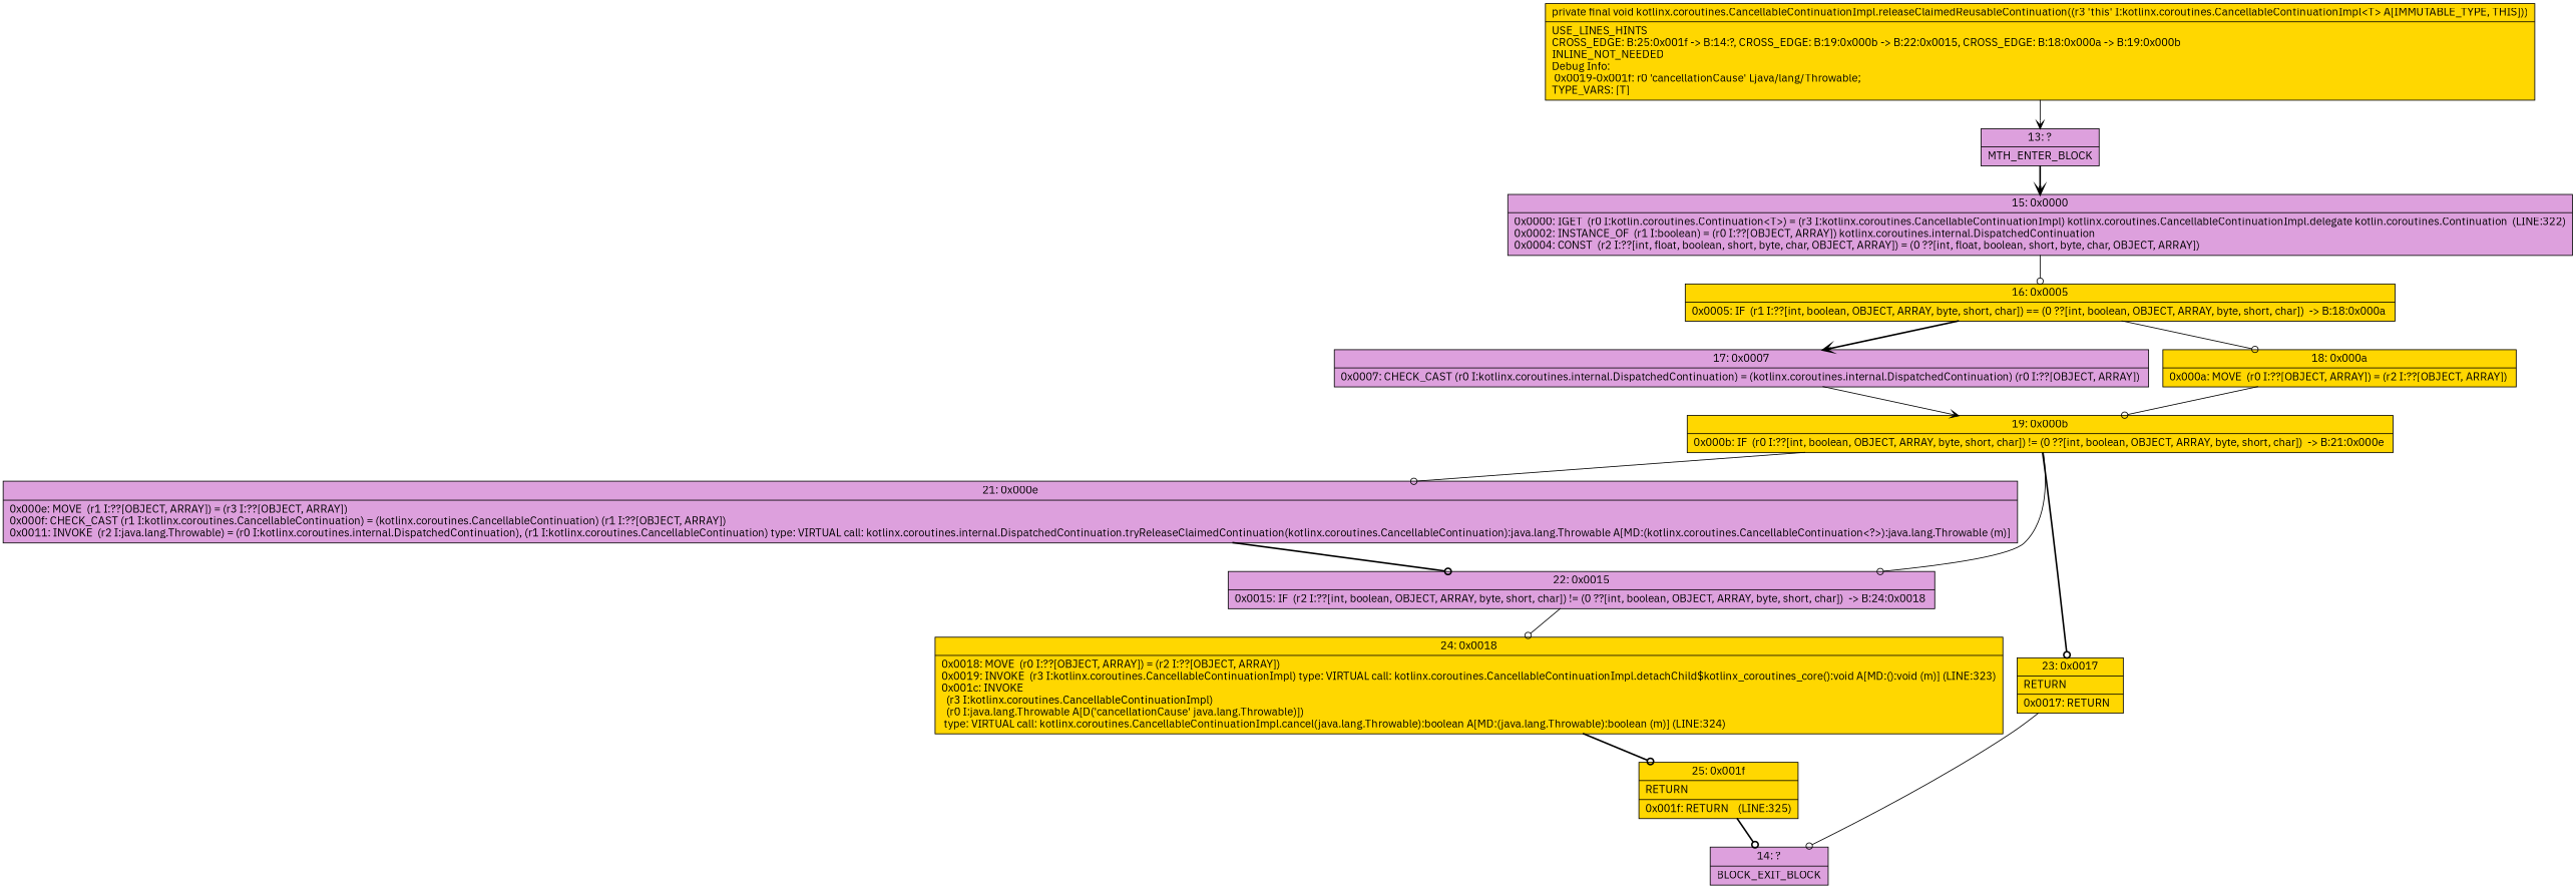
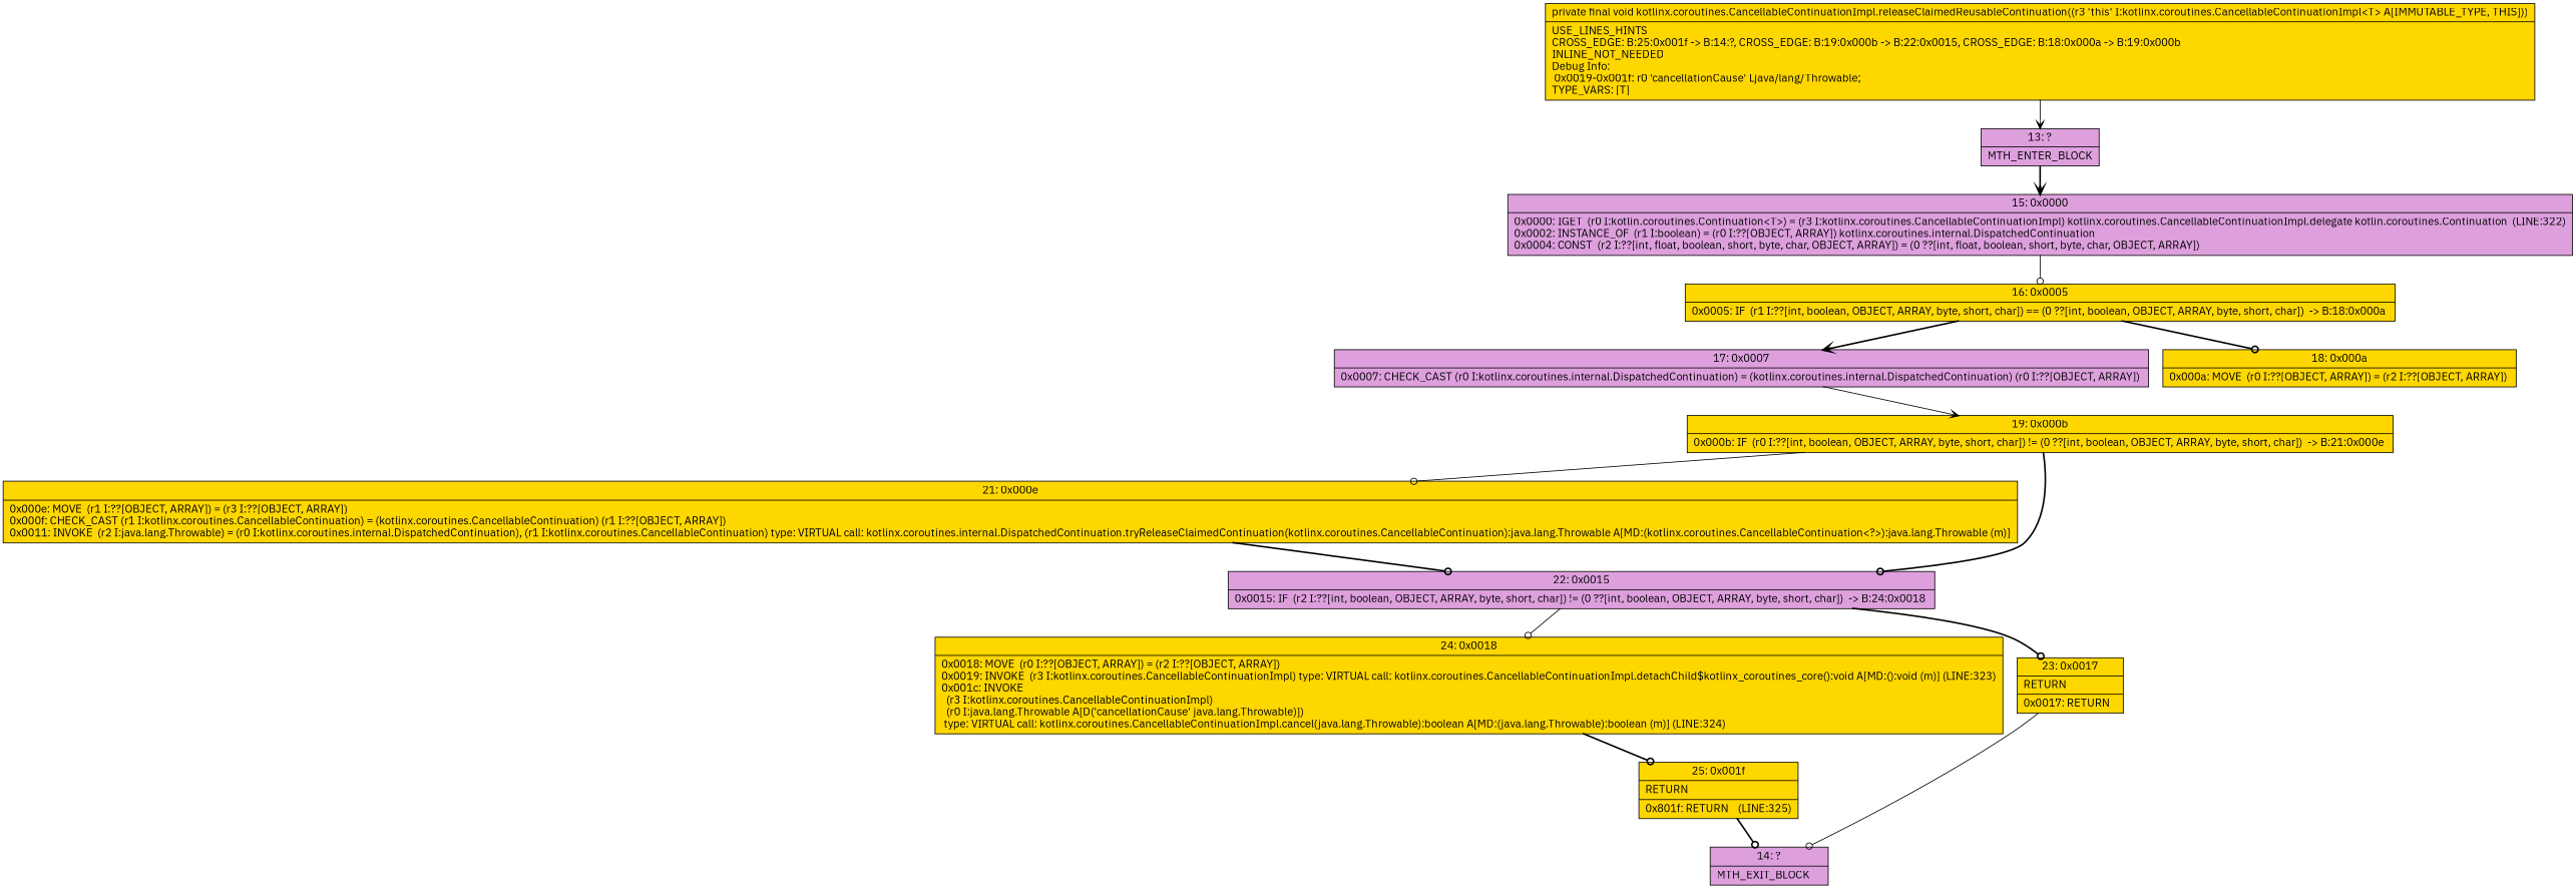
  digraph {
    fontname="IBM Plex Sans"
    node [fillcolor=gold fontname="IBM Plex Sans" shape=record style=filled]
    edge [arrowhead=odot fontname="IBM Plex Sans" style=solid]
    n1 [fillcolor=plum label="{13\:\ ?|MTH_ENTER_BLOCK\l}"]
    n2 [fillcolor=plum label="{15\:\ 0x0000|0x0000: IGET  (r0 I:kotlin.coroutines.Continuation\<T\>) = (r3 I:kotlinx.coroutines.CancellableContinuationImpl) kotlinx.coroutines.CancellableContinuationImpl.delegate kotlin.coroutines.Continuation  (LINE:322)\l0x0002: INSTANCE_OF  (r1 I:boolean) = (r0 I:??[OBJECT, ARRAY]) kotlinx.coroutines.internal.DispatchedContinuation \l0x0004: CONST  (r2 I:??[int, float, boolean, short, byte, char, OBJECT, ARRAY]) = (0 ??[int, float, boolean, short, byte, char, OBJECT, ARRAY]) \l}"]
    n3 [label="{16\:\ 0x0005|0x0005: IF  (r1 I:??[int, boolean, OBJECT, ARRAY, byte, short, char]) == (0 ??[int, boolean, OBJECT, ARRAY, byte, short, char])  \-\> B:18:0x000a \l}"]
    n4 [fillcolor=plum label="{17\:\ 0x0007|0x0007: CHECK_CAST (r0 I:kotlinx.coroutines.internal.DispatchedContinuation) = (kotlinx.coroutines.internal.DispatchedContinuation) (r0 I:??[OBJECT, ARRAY]) \l}"]
    n5 [label="{18\:\ 0x000a|0x000a: MOVE  (r0 I:??[OBJECT, ARRAY]) = (r2 I:??[OBJECT, ARRAY]) \l}"]
    n6 [label="{19\:\ 0x000b|0x000b: IF  (r0 I:??[int, boolean, OBJECT, ARRAY, byte, short, char]) != (0 ??[int, boolean, OBJECT, ARRAY, byte, short, char])  \-\> B:21:0x000e \l}"]
-   n7 [fillcolor=plum label="{21\:\ 0x000e|0x000e: MOVE  (r1 I:??[OBJECT, ARRAY]) = (r3 I:??[OBJECT, ARRAY]) \l0x000f: CHECK_CAST (r1 I:kotlinx.coroutines.CancellableContinuation) = (kotlinx.coroutines.CancellableContinuation) (r1 I:??[OBJECT, ARRAY]) \l0x0011: INVOKE  (r2 I:java.lang.Throwable) = (r0 I:kotlinx.coroutines.internal.DispatchedContinuation), (r1 I:kotlinx.coroutines.CancellableContinuation) type: VIRTUAL call: kotlinx.coroutines.internal.DispatchedContinuation.tryReleaseClaimedContinuation(kotlinx.coroutines.CancellableContinuation):java.lang.Throwable A[MD:(kotlinx.coroutines.CancellableContinuation\<?\>):java.lang.Throwable (m)]\l}"]
+   n7 [label="{21\:\ 0x000e|0x000e: MOVE  (r1 I:??[OBJECT, ARRAY]) = (r3 I:??[OBJECT, ARRAY]) \l0x000f: CHECK_CAST (r1 I:kotlinx.coroutines.CancellableContinuation) = (kotlinx.coroutines.CancellableContinuation) (r1 I:??[OBJECT, ARRAY]) \l0x0011: INVOKE  (r2 I:java.lang.Throwable) = (r0 I:kotlinx.coroutines.internal.DispatchedContinuation), (r1 I:kotlinx.coroutines.CancellableContinuation) type: VIRTUAL call: kotlinx.coroutines.internal.DispatchedContinuation.tryReleaseClaimedContinuation(kotlinx.coroutines.CancellableContinuation):java.lang.Throwable A[MD:(kotlinx.coroutines.CancellableContinuation\<?\>):java.lang.Throwable (m)]\l}"]
    n8 [fillcolor=plum label="{22\:\ 0x0015|0x0015: IF  (r2 I:??[int, boolean, OBJECT, ARRAY, byte, short, char]) != (0 ??[int, boolean, OBJECT, ARRAY, byte, short, char])  \-\> B:24:0x0018 \l}"]
    n9 [label="{23\:\ 0x0017|RETURN\l|0x0017: RETURN   \l}"]
    n10 [label="{24\:\ 0x0018|0x0018: MOVE  (r0 I:??[OBJECT, ARRAY]) = (r2 I:??[OBJECT, ARRAY]) \l0x0019: INVOKE  (r3 I:kotlinx.coroutines.CancellableContinuationImpl) type: VIRTUAL call: kotlinx.coroutines.CancellableContinuationImpl.detachChild$kotlinx_coroutines_core():void A[MD:():void (m)] (LINE:323)\l0x001c: INVOKE  \l  (r3 I:kotlinx.coroutines.CancellableContinuationImpl)\l  (r0 I:java.lang.Throwable A[D('cancellationCause' java.lang.Throwable)])\l type: VIRTUAL call: kotlinx.coroutines.CancellableContinuationImpl.cancel(java.lang.Throwable):boolean A[MD:(java.lang.Throwable):boolean (m)] (LINE:324)\l}"]
-   n11 [fillcolor=plum label="{14\:\ ?|BLOCK_EXIT_BLOCK\l}"]
-   n12 [label="{25\:\ 0x001f|RETURN\l|0x001f: RETURN    (LINE:325)\l}"]
+   n11 [fillcolor=plum label="{14\:\ ?|MTH_EXIT_BLOCK\l}"]
+   n12 [label="{25\:\ 0x001f|RETURN\l|0x801f: RETURN    (LINE:325)\l}"]
    n13 [label="{private final void kotlinx.coroutines.CancellableContinuationImpl.releaseClaimedReusableContinuation((r3 'this' I:kotlinx.coroutines.CancellableContinuationImpl\<T\> A[IMMUTABLE_TYPE, THIS]))  | USE_LINES_HINTS\lCROSS_EDGE: B:25:0x001f \-\> B:14:?, CROSS_EDGE: B:19:0x000b \-\> B:22:0x0015, CROSS_EDGE: B:18:0x000a \-\> B:19:0x000b\lINLINE_NOT_NEEDED\lDebug Info:\l  0x0019\-0x001f: r0 'cancellationCause' Ljava\/lang\/Throwable;\lTYPE_VARS: [T]\l}"]
    n1 -> n2 [arrowhead=vee style=bold]
    n2 -> n3
    n3 -> n4 [arrowhead=vee style=bold]
-   n3 -> n5
+   n3 -> n5 [style=bold]
    n4 -> n6 [arrowhead=vee]
-   n5 -> n6
    n6 -> n7
-   n6 -> n8
+   n6 -> n8 [style=bold]
    n7 -> n8 [style=bold]
-   n6 -> n9 [style=bold]
+   n8 -> n9 [style=bold]
    n8 -> n10
    n9 -> n11
    n10 -> n12 [style=bold]
    n12 -> n11 [style=bold]
    n13 -> n1 [arrowhead=vee]
  }
